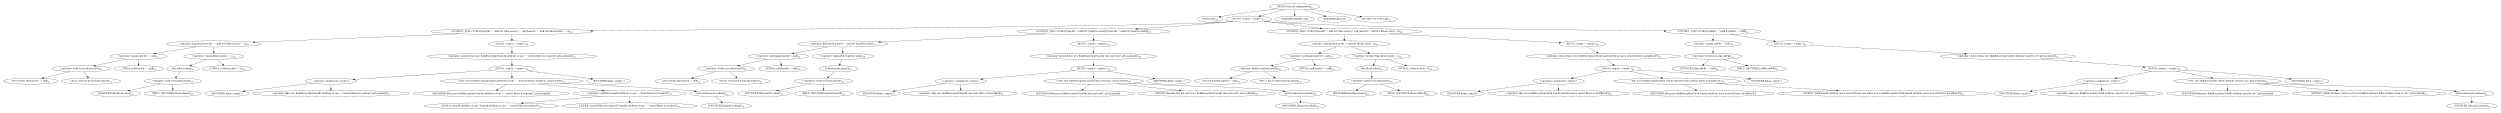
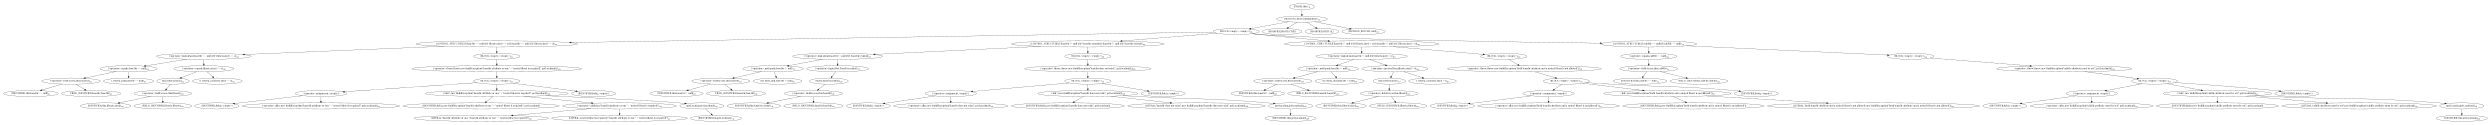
  digraph {
    fontname="Playfair Display"
    node [fontname="Playfair Display"]
    edge [fontname="Playfair Display"]
    n1 [label=<(METHOD,checkConfiguration)<SUB>121</SUB>>]
    n2 [label=<(PARAM,this)<SUB>121</SUB>>]
    n3 [label=<(BLOCK,&lt;empty&gt;,&lt;empty&gt;)<SUB>121</SUB>>]
    n4 [label=<(MODIFIER,PROTECTED)>]
    n5 [label=<(MODIFIER,VIRTUAL)>]
    n6 [label=<(METHOD_RETURN,void)<SUB>111</SUB>>]
    n7 [label=<(CONTROL_STRUCTURE,if (baseDir == null &amp;&amp; filesets.size() == 0),if (baseDir == null &amp;&amp; filesets.size() == 0))<SUB>122</SUB>>]
    n8 [label=<(CONTROL_STRUCTURE,if (baseDir != null &amp;&amp; !baseDir.exists()),if (baseDir != null &amp;&amp; !baseDir.exists()))<SUB>127</SUB>>]
    n9 [label=<(CONTROL_STRUCTURE,if (baseDir != null &amp;&amp; filesets.size() &gt; 0),if (baseDir != null &amp;&amp; filesets.size() &gt; 0))<SUB>130</SUB>>]
    n10 [label=<(CONTROL_STRUCTURE,if (cabFile == null),if (cabFile == null))<SUB>134</SUB>>]
    n11 [label=<(&lt;operator&gt;.logicalAnd,baseDir == null &amp;&amp; filesets.size() == 0)<SUB>122</SUB>>]
    n12 [label=<(BLOCK,&lt;empty&gt;,&lt;empty&gt;)<SUB>122</SUB>>]
    n13 [label=<(&lt;operator&gt;.logicalAnd,baseDir != null &amp;&amp; !baseDir.exists())<SUB>127</SUB>>]
    n14 [label=<(BLOCK,&lt;empty&gt;,&lt;empty&gt;)<SUB>127</SUB>>]
    n15 [label=<(&lt;operator&gt;.logicalAnd,baseDir != null &amp;&amp; filesets.size() &gt; 0)<SUB>130</SUB>>]
    n16 [label=<(BLOCK,&lt;empty&gt;,&lt;empty&gt;)<SUB>130</SUB>>]
    n17 [label=<(&lt;operator&gt;.equals,cabFile == null)<SUB>134</SUB>>]
    n18 [label=<(BLOCK,&lt;empty&gt;,&lt;empty&gt;)<SUB>134</SUB>>]
    n19 [label=<(&lt;operator&gt;.equals,baseDir == null)<SUB>122</SUB>>]
    n20 [label=<(&lt;operator&gt;.equals,filesets.size() == 0)<SUB>122</SUB>>]
    n21 [label=<(&lt;operator&gt;.throw,throw new BuildException(&quot;basedir attribute or one &quot; + &quot;nested fileset is required!&quot;, getLocation());)<SUB>123</SUB>>]
    n22 [label=<(&lt;operator&gt;.fieldAccess,this.baseDir)<SUB>122</SUB>>]
    n23 [label=<(LITERAL,null,baseDir == null)<SUB>122</SUB>>]
    n24 [label=<(size,filesets.size())<SUB>122</SUB>>]
    n25 [label=<(LITERAL,0,filesets.size() == 0)<SUB>122</SUB>>]
    n26 [label=<(IDENTIFIER,this,baseDir == null)<SUB>122</SUB>>]
    n27 [label=<(FIELD_IDENTIFIER,baseDir,baseDir)<SUB>122</SUB>>]
    n28 [label=<(&lt;operator&gt;.fieldAccess,this.filesets)<SUB>122</SUB>>]
    n29 [label=<(IDENTIFIER,this,filesets.size())<SUB>122</SUB>>]
    n30 [label=<(FIELD_IDENTIFIER,filesets,filesets)<SUB>122</SUB>>]
    n31 [label=<(BLOCK,&lt;empty&gt;,&lt;empty&gt;)<SUB>123</SUB>>]
    n32 [label=<(&lt;operator&gt;.assignment,&lt;empty&gt;)>]
    n33 [label=<(&lt;init&gt;,new BuildException(&quot;basedir attribute or one &quot; + &quot;nested fileset is required!&quot;, getLocation()))<SUB>123</SUB>>]
    n34 [label=<(IDENTIFIER,$obj2,&lt;empty&gt;)>]
    n35 [label=<(IDENTIFIER,$obj2,&lt;empty&gt;)>]
    n36 [label=<(&lt;operator&gt;.alloc,new BuildException(&quot;basedir attribute or one &quot; + &quot;nested fileset is required!&quot;, getLocation()))<SUB>123</SUB>>]
    n37 [label=<(IDENTIFIER,$obj2,new BuildException(&quot;basedir attribute or one &quot; + &quot;nested fileset is required!&quot;, getLocation()))>]
    n38 [label=<(&lt;operator&gt;.addition,&quot;basedir attribute or one &quot; + &quot;nested fileset is required!&quot;)<SUB>123</SUB>>]
    n39 [label=<(getLocation,getLocation())<SUB>125</SUB>>]
    n40 [label=<(LITERAL,&quot;basedir attribute or one &quot;,&quot;basedir attribute or one &quot; + &quot;nested fileset is required!&quot;)<SUB>123</SUB>>]
    n41 [label=<(LITERAL,&quot;nested fileset is required!&quot;,&quot;basedir attribute or one &quot; + &quot;nested fileset is required!&quot;)<SUB>124</SUB>>]
    n42 [label=<(IDENTIFIER,this,getLocation())<SUB>125</SUB>>]
    n43 [label=<(&lt;operator&gt;.notEquals,baseDir != null)<SUB>127</SUB>>]
    n44 [label=<(&lt;operator&gt;.logicalNot,!baseDir.exists())<SUB>127</SUB>>]
    n45 [label=<(&lt;operator&gt;.throw,throw new BuildException(&quot;basedir does not exist!&quot;, getLocation());)<SUB>128</SUB>>]
    n46 [label=<(&lt;operator&gt;.fieldAccess,this.baseDir)<SUB>127</SUB>>]
    n47 [label=<(LITERAL,null,baseDir != null)<SUB>127</SUB>>]
    n48 [label=<(exists,baseDir.exists())<SUB>927</SUB>>]
    n49 [label=<(IDENTIFIER,this,baseDir != null)<SUB>127</SUB>>]
    n50 [label=<(FIELD_IDENTIFIER,baseDir,baseDir)<SUB>127</SUB>>]
    n51 [label=<(&lt;operator&gt;.fieldAccess,this.baseDir)<SUB>127</SUB>>]
    n52 [label=<(IDENTIFIER,this,baseDir.exists())<SUB>127</SUB>>]
    n53 [label=<(FIELD_IDENTIFIER,baseDir,baseDir)<SUB>127</SUB>>]
    n54 [label=<(BLOCK,&lt;empty&gt;,&lt;empty&gt;)<SUB>128</SUB>>]
    n55 [label=<(&lt;operator&gt;.assignment,&lt;empty&gt;)>]
    n56 [label=<(&lt;init&gt;,new BuildException(&quot;basedir does not exist!&quot;, getLocation()))<SUB>128</SUB>>]
    n57 [label=<(IDENTIFIER,$obj3,&lt;empty&gt;)>]
    n58 [label=<(IDENTIFIER,$obj3,&lt;empty&gt;)>]
    n59 [label=<(&lt;operator&gt;.alloc,new BuildException(&quot;basedir does not exist!&quot;, getLocation()))<SUB>128</SUB>>]
    n60 [label=<(IDENTIFIER,$obj3,new BuildException(&quot;basedir does not exist!&quot;, getLocation()))>]
    n61 [label=<(LITERAL,&quot;basedir does not exist!&quot;,new BuildException(&quot;basedir does not exist!&quot;, getLocation()))<SUB>128</SUB>>]
    n62 [label=<(getLocation,getLocation())<SUB>128</SUB>>]
    n63 [label=<(IDENTIFIER,this,getLocation())<SUB>128</SUB>>]
    n64 [label=<(&lt;operator&gt;.notEquals,baseDir != null)<SUB>130</SUB>>]
    n65 [label=<(&lt;operator&gt;.greaterThan,filesets.size() &gt; 0)<SUB>130</SUB>>]
    n66 [label=<(&lt;operator&gt;.throw,throw new BuildException(&quot;Both basedir attribute and a nested fileset is not allowed&quot;);)<SUB>131</SUB>>]
    n67 [label=<(&lt;operator&gt;.fieldAccess,this.baseDir)<SUB>130</SUB>>]
    n68 [label=<(LITERAL,null,baseDir != null)<SUB>130</SUB>>]
    n69 [label=<(size,filesets.size())<SUB>130</SUB>>]
    n70 [label=<(LITERAL,0,filesets.size() &gt; 0)<SUB>130</SUB>>]
    n71 [label=<(IDENTIFIER,this,baseDir != null)<SUB>130</SUB>>]
    n72 [label=<(FIELD_IDENTIFIER,baseDir,baseDir)<SUB>130</SUB>>]
    n73 [label=<(&lt;operator&gt;.fieldAccess,this.filesets)<SUB>130</SUB>>]
    n74 [label=<(IDENTIFIER,this,filesets.size())<SUB>130</SUB>>]
    n75 [label=<(FIELD_IDENTIFIER,filesets,filesets)<SUB>130</SUB>>]
    n76 [label=<(BLOCK,&lt;empty&gt;,&lt;empty&gt;)<SUB>131</SUB>>]
    n77 [label=<(&lt;operator&gt;.assignment,&lt;empty&gt;)>]
    n78 [label=<(&lt;init&gt;,new BuildException(&quot;Both basedir attribute and a nested fileset is not allowed&quot;))<SUB>131</SUB>>]
    n79 [label=<(IDENTIFIER,$obj4,&lt;empty&gt;)>]
    n80 [label=<(IDENTIFIER,$obj4,&lt;empty&gt;)>]
    n81 [label=<(&lt;operator&gt;.alloc,new BuildException(&quot;Both basedir attribute and a nested fileset is not allowed&quot;))<SUB>131</SUB>>]
    n82 [label=<(IDENTIFIER,$obj4,new BuildException(&quot;Both basedir attribute and a nested fileset is not allowed&quot;))>]
    n83 [label=<(LITERAL,&quot;Both basedir attribute and a nested fileset is not allowed&quot;,new BuildException(&quot;Both basedir attribute and a nested fileset is not allowed&quot;))<SUB>132</SUB>>]
    n84 [label=<(&lt;operator&gt;.fieldAccess,this.cabFile)<SUB>134</SUB>>]
    n85 [label=<(&lt;operator&gt;.throw,throw new BuildException(&quot;cabfile attribute must be set!&quot;, getLocation());)<SUB>135</SUB>>]
    n86 [label=<(IDENTIFIER,this,cabFile == null)<SUB>134</SUB>>]
    n87 [label=<(FIELD_IDENTIFIER,cabFile,cabFile)<SUB>134</SUB>>]
    n88 [label=<(BLOCK,&lt;empty&gt;,&lt;empty&gt;)<SUB>135</SUB>>]
    n89 [label=<(&lt;operator&gt;.assignment,&lt;empty&gt;)>]
    n90 [label=<(&lt;init&gt;,new BuildException(&quot;cabfile attribute must be set!&quot;, getLocation()))<SUB>135</SUB>>]
    n91 [label=<(IDENTIFIER,$obj5,&lt;empty&gt;)>]
    n92 [label=<(IDENTIFIER,$obj5,&lt;empty&gt;)>]
    n93 [label=<(&lt;operator&gt;.alloc,new BuildException(&quot;cabfile attribute must be set!&quot;, getLocation()))<SUB>135</SUB>>]
    n94 [label=<(IDENTIFIER,$obj5,new BuildException(&quot;cabfile attribute must be set!&quot;, getLocation()))>]
    n95 [label=<(LITERAL,&quot;cabfile attribute must be set!&quot;,new BuildException(&quot;cabfile attribute must be set!&quot;, getLocation()))<SUB>135</SUB>>]
    n96 [label=<(getLocation,getLocation())<SUB>136</SUB>>]
    n97 [label=<(IDENTIFIER,this,getLocation())<SUB>136</SUB>>]
-   n1 -> n2
+   n2 -> n1
    n1 -> n3
    n1 -> n4
    n1 -> n5
    n1 -> n6
    n3 -> n7
    n3 -> n8
    n3 -> n9
    n3 -> n10
    n7 -> n11
    n7 -> n12
    n8 -> n13
    n8 -> n14
    n9 -> n15
    n9 -> n16
    n10 -> n17
    n10 -> n18
    n11 -> n19
    n11 -> n20
    n12 -> n21
    n13 -> n43
    n13 -> n44
    n14 -> n45
    n15 -> n64
    n15 -> n65
    n16 -> n66
    n17 -> n84
    n18 -> n85
    n19 -> n22
    n19 -> n23
    n20 -> n24
    n20 -> n25
    n21 -> n31
    n22 -> n26
    n22 -> n27
    n24 -> n28
    n28 -> n29
    n28 -> n30
    n31 -> n32
    n31 -> n33
    n31 -> n34
    n32 -> n35
    n32 -> n36
    n33 -> n37
    n33 -> n38
    n33 -> n39
    n38 -> n40
    n38 -> n41
    n39 -> n42
    n43 -> n46
    n43 -> n47
    n44 -> n48
    n45 -> n54
    n46 -> n49
    n46 -> n50
    n48 -> n51
    n51 -> n52
    n51 -> n53
    n54 -> n55
    n54 -> n56
    n54 -> n57
    n55 -> n58
    n55 -> n59
    n56 -> n60
    n56 -> n61
    n56 -> n62
    n62 -> n63
    n64 -> n67
    n64 -> n68
    n65 -> n69
    n65 -> n70
    n66 -> n76
    n67 -> n71
    n67 -> n72
    n69 -> n73
    n73 -> n74
    n73 -> n75
    n76 -> n77
    n76 -> n78
    n76 -> n79
    n77 -> n80
    n77 -> n81
    n78 -> n82
    n78 -> n83
    n84 -> n86
    n84 -> n87
    n85 -> n88
    n88 -> n89
    n88 -> n90
    n88 -> n91
    n89 -> n92
    n89 -> n93
    n90 -> n94
    n90 -> n95
    n90 -> n96
    n96 -> n97
  }
